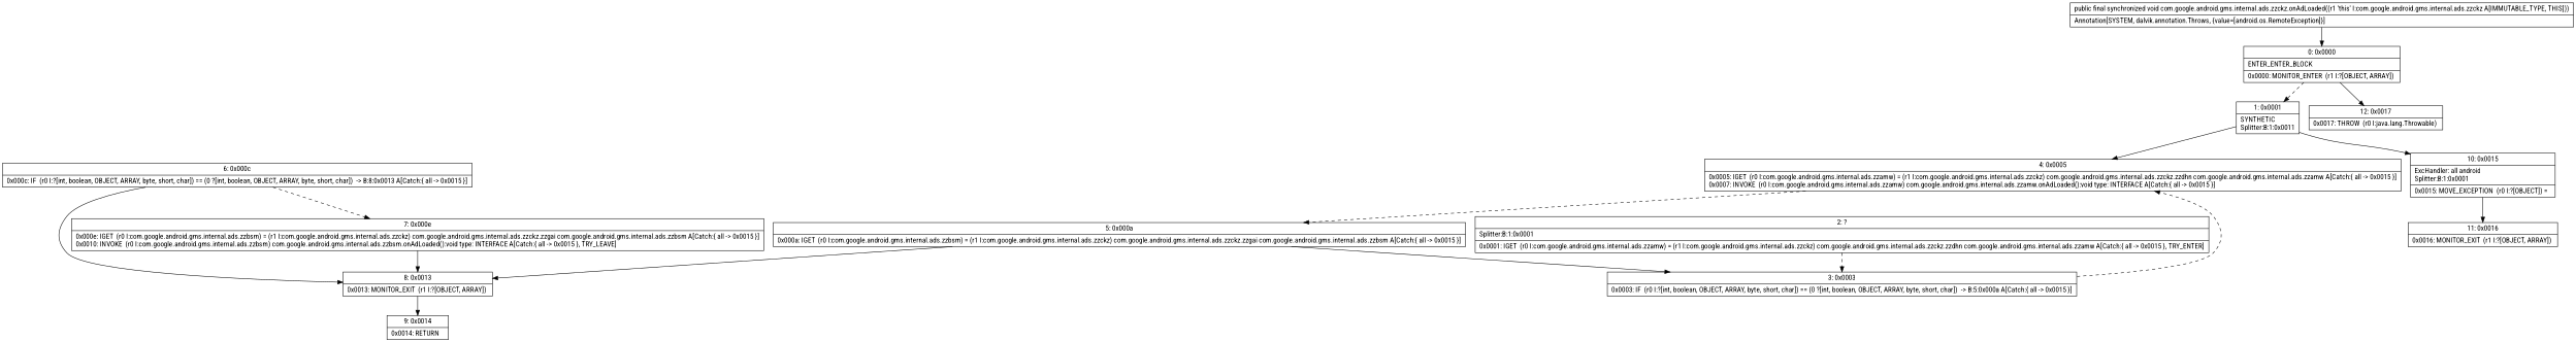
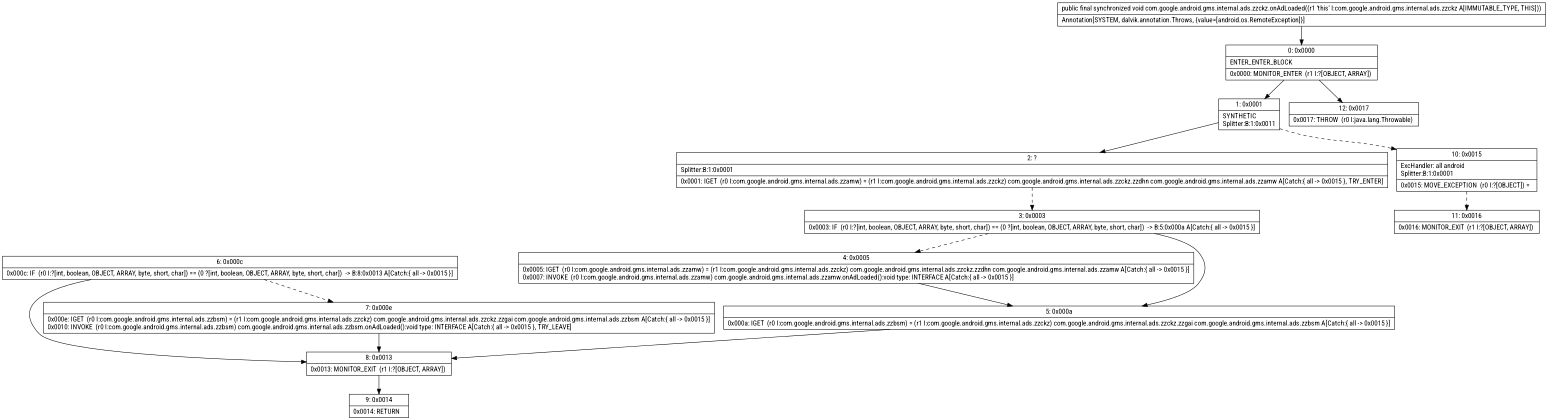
  digraph {
    fontname="Roboto Condensed"
    node [fontname="Roboto Condensed" shape=record]
    edge [fontname="Roboto Condensed"]
    n1 [label="{0\:\ 0x0000|ENTER_ENTER_BLOCK\l|0x0000: MONITOR_ENTER  (r1 I:?[OBJECT, ARRAY]) \l}"]
    n2 [label="{1\:\ 0x0001|SYNTHETIC\lSplitter:B:1:0x0011\l}"]
    n3 [label="{12\:\ 0x0017|0x0017: THROW  (r0 I:java.lang.Throwable) \l}"]
    n4 [label="{2\:\ ?|Splitter:B:1:0x0001\l|0x0001: IGET  (r0 I:com.google.android.gms.internal.ads.zzamw) = (r1 I:com.google.android.gms.internal.ads.zzckz) com.google.android.gms.internal.ads.zzckz.zzdhn com.google.android.gms.internal.ads.zzamw A[Catch:\{ all \-\> 0x0015 \}, TRY_ENTER]\l}"]
    n5 [label="{10\:\ 0x0015|ExcHandler: all android\lSplitter:B:1:0x0001\l|0x0015: MOVE_EXCEPTION  (r0 I:?[OBJECT]) =  \l}"]
    n6 [label="{3\:\ 0x0003|0x0003: IF  (r0 I:?[int, boolean, OBJECT, ARRAY, byte, short, char]) == (0 ?[int, boolean, OBJECT, ARRAY, byte, short, char])  \-\> B:5:0x000a A[Catch:\{ all \-\> 0x0015 \}]\l}"]
    n7 [label="{11\:\ 0x0016|0x0016: MONITOR_EXIT  (r1 I:?[OBJECT, ARRAY]) \l}"]
    n8 [label="{4\:\ 0x0005|0x0005: IGET  (r0 I:com.google.android.gms.internal.ads.zzamw) = (r1 I:com.google.android.gms.internal.ads.zzckz) com.google.android.gms.internal.ads.zzckz.zzdhn com.google.android.gms.internal.ads.zzamw A[Catch:\{ all \-\> 0x0015 \}]\l0x0007: INVOKE  (r0 I:com.google.android.gms.internal.ads.zzamw) com.google.android.gms.internal.ads.zzamw.onAdLoaded():void type: INTERFACE A[Catch:\{ all \-\> 0x0015 \}]\l}"]
    n9 [label="{5\:\ 0x000a|0x000a: IGET  (r0 I:com.google.android.gms.internal.ads.zzbsm) = (r1 I:com.google.android.gms.internal.ads.zzckz) com.google.android.gms.internal.ads.zzckz.zzgai com.google.android.gms.internal.ads.zzbsm A[Catch:\{ all \-\> 0x0015 \}]\l}"]
    n10 [label="{8\:\ 0x0013|0x0013: MONITOR_EXIT  (r1 I:?[OBJECT, ARRAY]) \l}"]
    n11 [label="{6\:\ 0x000c|0x000c: IF  (r0 I:?[int, boolean, OBJECT, ARRAY, byte, short, char]) == (0 ?[int, boolean, OBJECT, ARRAY, byte, short, char])  \-\> B:8:0x0013 A[Catch:\{ all \-\> 0x0015 \}]\l}"]
    n12 [label="{7\:\ 0x000e|0x000e: IGET  (r0 I:com.google.android.gms.internal.ads.zzbsm) = (r1 I:com.google.android.gms.internal.ads.zzckz) com.google.android.gms.internal.ads.zzckz.zzgai com.google.android.gms.internal.ads.zzbsm A[Catch:\{ all \-\> 0x0015 \}]\l0x0010: INVOKE  (r0 I:com.google.android.gms.internal.ads.zzbsm) com.google.android.gms.internal.ads.zzbsm.onAdLoaded():void type: INTERFACE A[Catch:\{ all \-\> 0x0015 \}, TRY_LEAVE]\l}"]
    n13 [label="{9\:\ 0x0014|0x0014: RETURN   \l}"]
    n14 [label="{public final synchronized void com.google.android.gms.internal.ads.zzckz.onAdLoaded((r1 'this' I:com.google.android.gms.internal.ads.zzckz A[IMMUTABLE_TYPE, THIS]))  | Annotation[SYSTEM, dalvik.annotation.Throws, \{value=[android.os.RemoteException]\}]\l}"]
-   n1 -> n2 [style=dashed]
+   n1 -> n2
    n1 -> n3
-   n2 -> n8
-   n2 -> n5
+   n2 -> n4
+   n2 -> n5 [style=dashed]
    n4 -> n6 [style=dashed]
-   n5 -> n7
+   n5 -> n7 [style=dashed]
    n6 -> n8 [style=dashed]
-   n9 -> n6
-   n8 -> n9 [style=dashed]
+   n6 -> n9
+   n8 -> n9
    n9 -> n10
    n10 -> n13
    n11 -> n10
    n11 -> n12 [style=dashed]
    n12 -> n10
    n14 -> n1
  }
